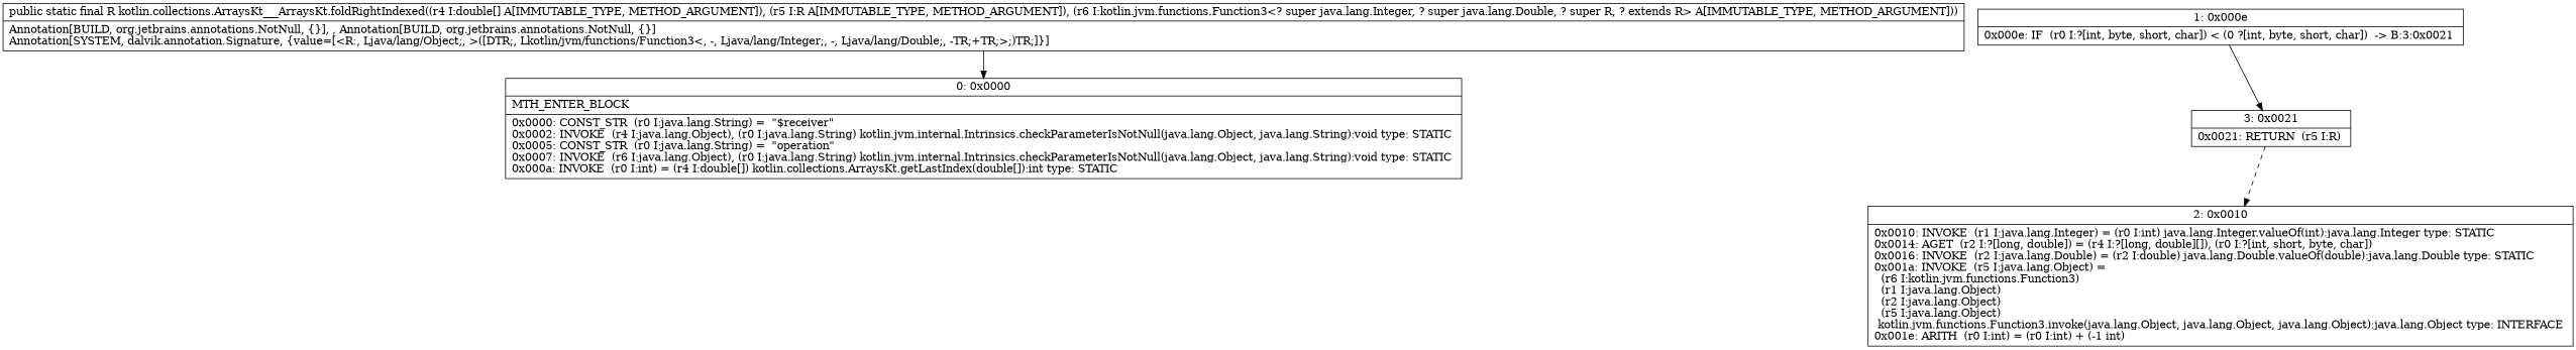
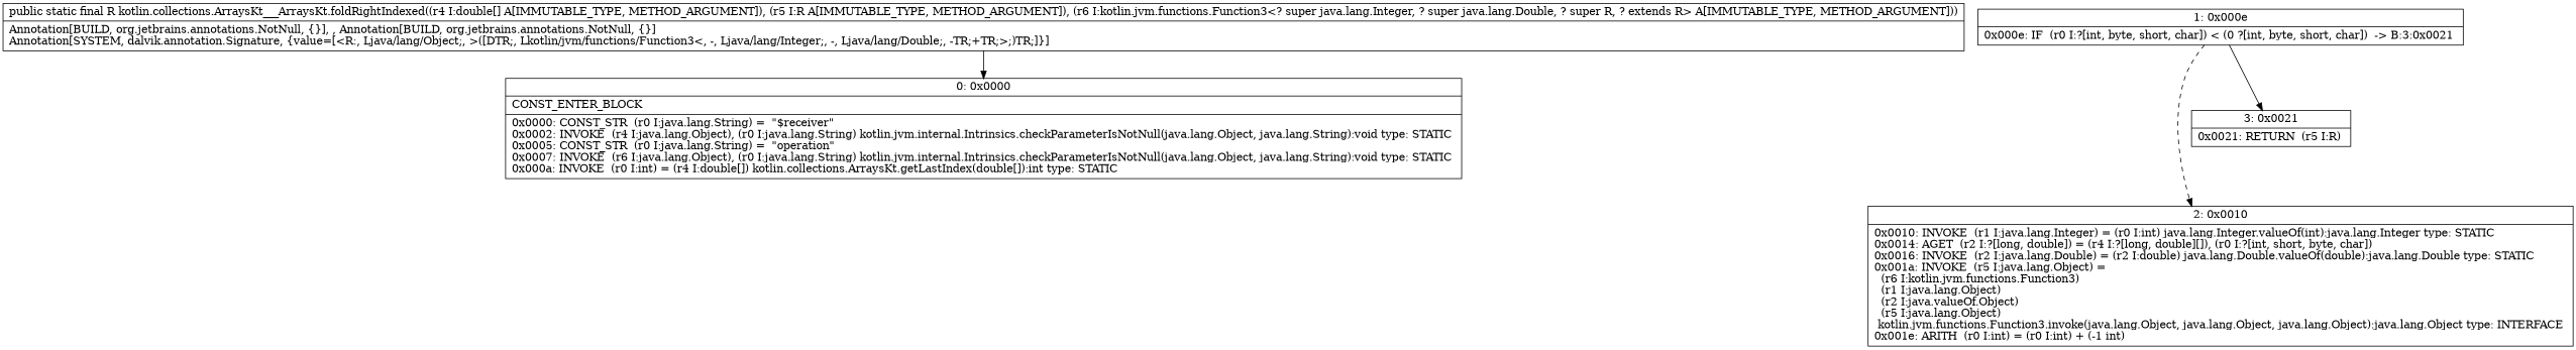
  digraph {
    node [shape=record]
-   n1 [label="{0\:\ 0x0000|MTH_ENTER_BLOCK\l|0x0000: CONST_STR  (r0 I:java.lang.String) =  \"$receiver\" \l0x0002: INVOKE  (r4 I:java.lang.Object), (r0 I:java.lang.String) kotlin.jvm.internal.Intrinsics.checkParameterIsNotNull(java.lang.Object, java.lang.String):void type: STATIC \l0x0005: CONST_STR  (r0 I:java.lang.String) =  \"operation\" \l0x0007: INVOKE  (r6 I:java.lang.Object), (r0 I:java.lang.String) kotlin.jvm.internal.Intrinsics.checkParameterIsNotNull(java.lang.Object, java.lang.String):void type: STATIC \l0x000a: INVOKE  (r0 I:int) = (r4 I:double[]) kotlin.collections.ArraysKt.getLastIndex(double[]):int type: STATIC \l}"]
+   n1 [label="{0\:\ 0x0000|CONST_ENTER_BLOCK\l|0x0000: CONST_STR  (r0 I:java.lang.String) =  \"$receiver\" \l0x0002: INVOKE  (r4 I:java.lang.Object), (r0 I:java.lang.String) kotlin.jvm.internal.Intrinsics.checkParameterIsNotNull(java.lang.Object, java.lang.String):void type: STATIC \l0x0005: CONST_STR  (r0 I:java.lang.String) =  \"operation\" \l0x0007: INVOKE  (r6 I:java.lang.Object), (r0 I:java.lang.String) kotlin.jvm.internal.Intrinsics.checkParameterIsNotNull(java.lang.Object, java.lang.String):void type: STATIC \l0x000a: INVOKE  (r0 I:int) = (r4 I:double[]) kotlin.collections.ArraysKt.getLastIndex(double[]):int type: STATIC \l}"]
    n2 [label="{1\:\ 0x000e|0x000e: IF  (r0 I:?[int, byte, short, char]) \< (0 ?[int, byte, short, char])  \-\> B:3:0x0021 \l}"]
-   n3 [label="{2\:\ 0x0010|0x0010: INVOKE  (r1 I:java.lang.Integer) = (r0 I:int) java.lang.Integer.valueOf(int):java.lang.Integer type: STATIC \l0x0014: AGET  (r2 I:?[long, double]) = (r4 I:?[long, double][]), (r0 I:?[int, short, byte, char]) \l0x0016: INVOKE  (r2 I:java.lang.Double) = (r2 I:double) java.lang.Double.valueOf(double):java.lang.Double type: STATIC \l0x001a: INVOKE  (r5 I:java.lang.Object) = \l  (r6 I:kotlin.jvm.functions.Function3)\l  (r1 I:java.lang.Object)\l  (r2 I:java.lang.Object)\l  (r5 I:java.lang.Object)\l kotlin.jvm.functions.Function3.invoke(java.lang.Object, java.lang.Object, java.lang.Object):java.lang.Object type: INTERFACE \l0x001e: ARITH  (r0 I:int) = (r0 I:int) + (\-1 int) \l}"]
+   n3 [label="{2\:\ 0x0010|0x0010: INVOKE  (r1 I:java.lang.Integer) = (r0 I:int) java.lang.Integer.valueOf(int):java.lang.Integer type: STATIC \l0x0014: AGET  (r2 I:?[long, double]) = (r4 I:?[long, double][]), (r0 I:?[int, short, byte, char]) \l0x0016: INVOKE  (r2 I:java.lang.Double) = (r2 I:double) java.lang.Double.valueOf(double):java.lang.Double type: STATIC \l0x001a: INVOKE  (r5 I:java.lang.Object) = \l  (r6 I:kotlin.jvm.functions.Function3)\l  (r1 I:java.lang.Object)\l  (r2 I:java.valueOf.Object)\l  (r5 I:java.lang.Object)\l kotlin.jvm.functions.Function3.invoke(java.lang.Object, java.lang.Object, java.lang.Object):java.lang.Object type: INTERFACE \l0x001e: ARITH  (r0 I:int) = (r0 I:int) + (\-1 int) \l}"]
    n4 [label="{3\:\ 0x0021|0x0021: RETURN  (r5 I:R) \l}"]
    n5 [label="{public static final R kotlin.collections.ArraysKt___ArraysKt.foldRightIndexed((r4 I:double[] A[IMMUTABLE_TYPE, METHOD_ARGUMENT]), (r5 I:R A[IMMUTABLE_TYPE, METHOD_ARGUMENT]), (r6 I:kotlin.jvm.functions.Function3\<? super java.lang.Integer, ? super java.lang.Double, ? super R, ? extends R\> A[IMMUTABLE_TYPE, METHOD_ARGUMENT]))  | Annotation[BUILD, org.jetbrains.annotations.NotNull, \{\}], , Annotation[BUILD, org.jetbrains.annotations.NotNull, \{\}]\lAnnotation[SYSTEM, dalvik.annotation.Signature, \{value=[\<R:, Ljava\/lang\/Object;, \>([DTR;, Lkotlin\/jvm\/functions\/Function3\<, \-, Ljava\/lang\/Integer;, \-, Ljava\/lang\/Double;, \-TR;+TR;\>;)TR;]\}]\l}"]
-   n4 -> n3 [style=dashed]
+   n2 -> n3 [style=dashed]
    n2 -> n4
    n5 -> n1
  }
